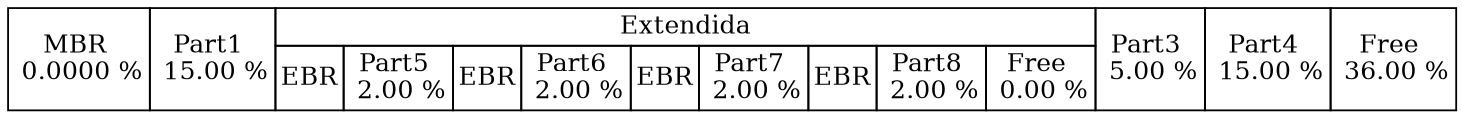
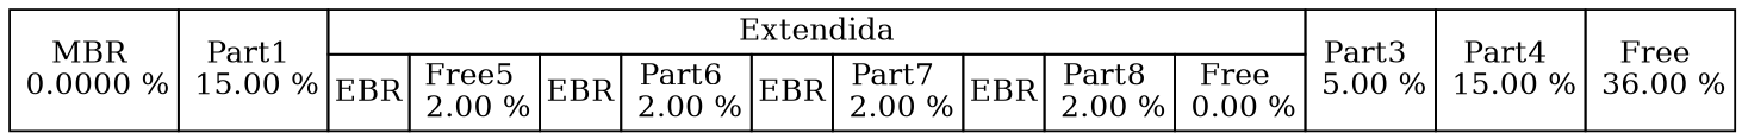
  digraph {
    nodesep=0.5
    rankdir=LR
    ranksep=2
-   n1 [label=< 		<table border="0" cellborder="1" cellspacing="0"> 			<tr> 				<td rowspan="2">MBR <br/> 0.0000 %</td> 				<td rowspan="2">Part1 <br/> 15.00 %</td> 				<td colspan="9">Extendida</td> 				<td rowspan="2">Part3 <br/> 5.00 %</td> 				<td rowspan="2">Part4 <br/> 15.00 %</td> 				<td rowspan="2">Free <br/> 36.00 %</td> 			</tr> 			<tr> 				<td>EBR</td> 				<td>Part5 <br/> 2.00 %</td> 				<td>EBR</td> 				<td>Part6 <br/> 2.00 %</td> 				<td>EBR</td> 				<td>Part7 <br/> 2.00 %</td> 				<td>EBR</td> 				<td>Part8 <br/> 2.00 %</td> 				<td>Free <br/> 0.00 %</td> 			</tr> 		</table> 	> shape=plain]
+   n1 [label=< 		<table border="0" cellborder="1" cellspacing="0"> 			<tr> 				<td rowspan="2">MBR <br/> 0.0000 %</td> 				<td rowspan="2">Part1 <br/> 15.00 %</td> 				<td colspan="9">Extendida</td> 				<td rowspan="2">Part3 <br/> 5.00 %</td> 				<td rowspan="2">Part4 <br/> 15.00 %</td> 				<td rowspan="2">Free <br/> 36.00 %</td> 			</tr> 			<tr> 				<td>EBR</td> 				<td>Free5 <br/> 2.00 %</td> 				<td>EBR</td> 				<td>Part6 <br/> 2.00 %</td> 				<td>EBR</td> 				<td>Part7 <br/> 2.00 %</td> 				<td>EBR</td> 				<td>Part8 <br/> 2.00 %</td> 				<td>Free <br/> 0.00 %</td> 			</tr> 		</table> 	> shape=plain]
  }
